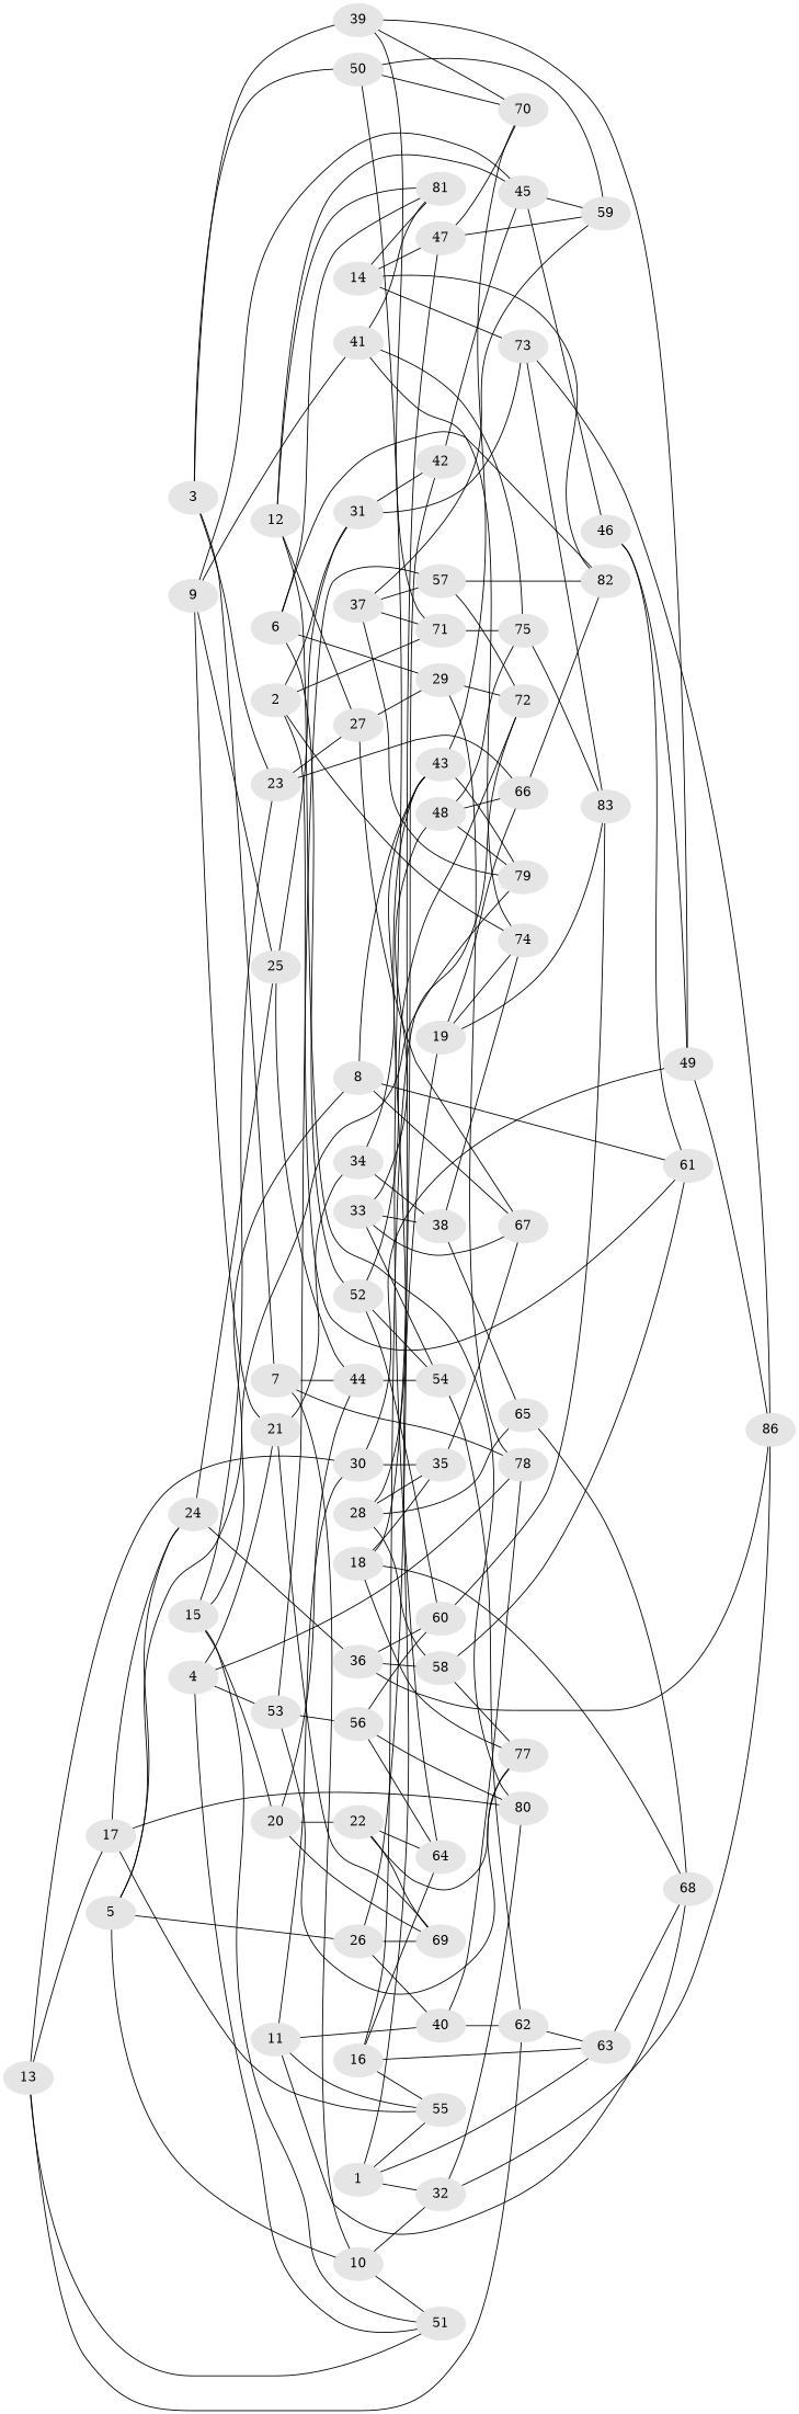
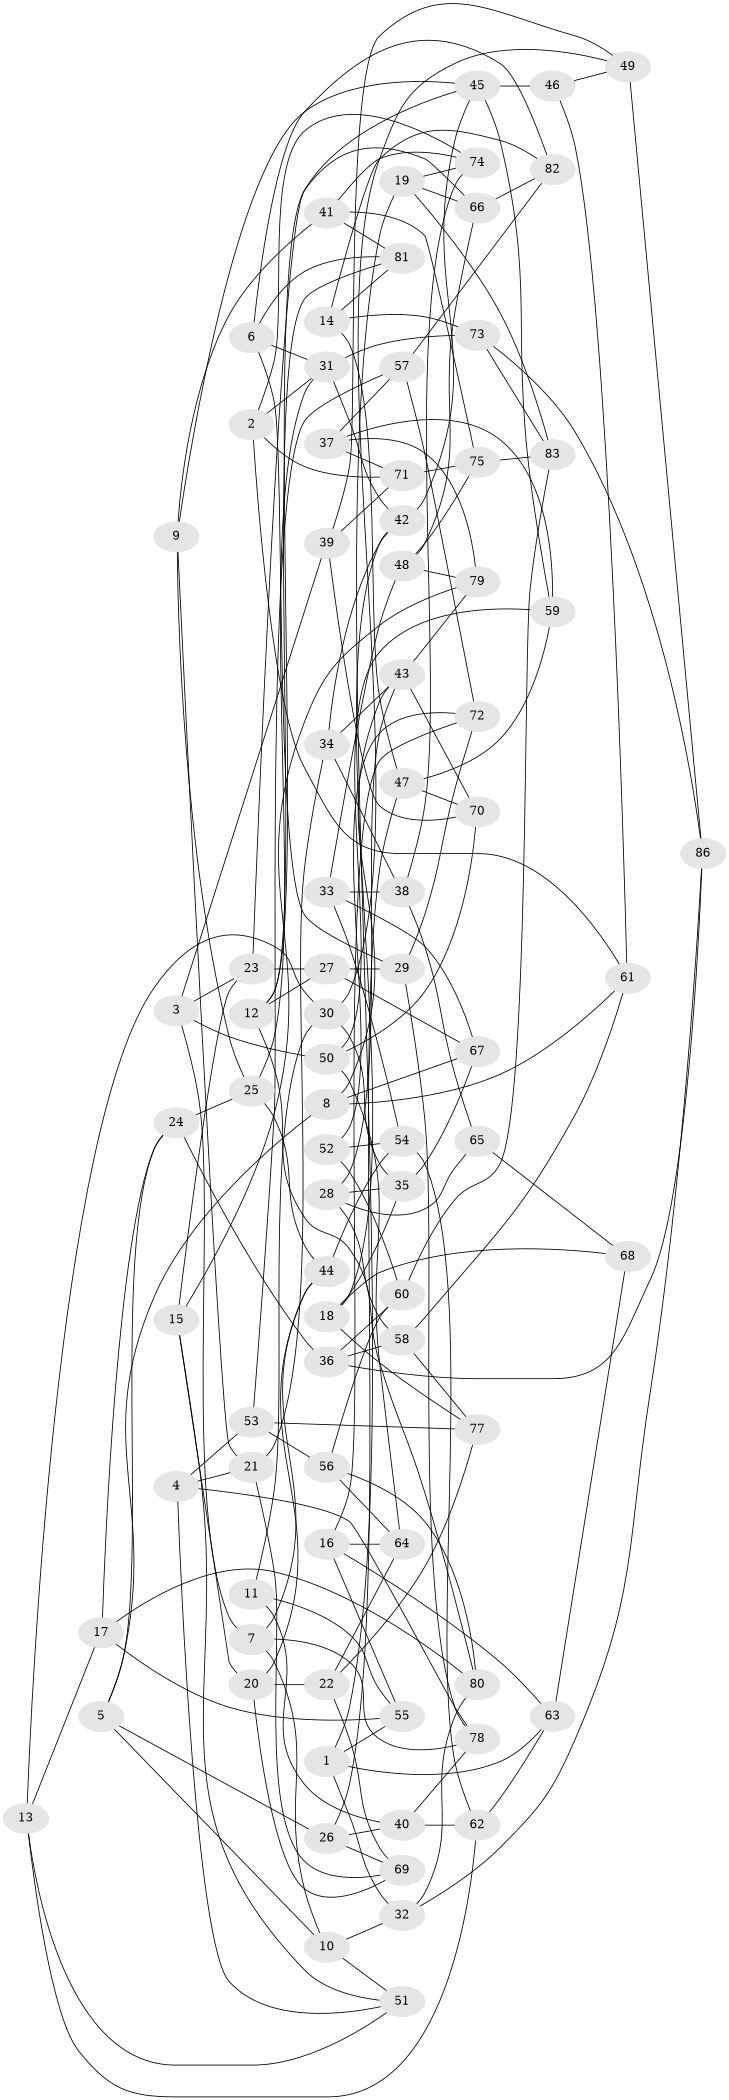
  graph {
    rankdir=LR
    node [color=gray90 style=filled]
    1
    19
    32
    55
    63
    74
    66
    83
    80
    n10 [label=86]
    68
    2
    31
    61
    71
    73
    42
    75
    3
    7
    23
    39
    50
    78
    10
    44
    27
    49
    70
    64
    59
    4
    21
    51
    53
    69
    34
    77
    57
    56
    5
    8
    24
    26
    43
    67
    25
    36
    40
    47
    6
    29
    52
    81
    82
    72
    54
    60
    79
    9
    41
    45
    46
    11
    30
    35
    62
    12
    13
    17
    14
    15
    20
    22
    16
    18
    38
    58
    28
    65
    33
    48
    37
    1 -- 19
    1 -- 32
    1 -- 55
    1 -- 63
    19 -- 74
    19 -- 66
    19 -- 83
    32 -- 80
    32 -- n10
    63 -- 68
    66 -- 82
    2 -- 74
    2 -- 31
    2 -- 61
    2 -- 71
    31 -- 73
    31 -- 42
    71 -- 75
    73 -- 83
    73 -- n10
    42 -- 45
    75 -- 83
    3 -- 7
    3 -- 23
    3 -- 39
    3 -- 50
    7 -- 78
    7 -- 10
    7 -- 44
    23 -- 66
    23 -- 27
    39 -- 71
    39 -- 49
    39 -- 70
    50 -- 70
    50 -- 64
    50 -- 59
    10 -- 32
    10 -- 51
    44 -- 54
    27 -- 67
    27 -- 29
    49 -- n10
    4 -- 78
    4 -- 21
    4 -- 51
    4 -- 53
    21 -- 69
    21 -- 34
    53 -- 77
    53 -- 57
    53 -- 56
+   34 -- 42
    34 -- 43
    34 -- 38
    57 -- 82
    57 -- 72
    56 -- 80
    56 -- 64
    56 -- 60
    5 -- 10
    5 -- 8
    5 -- 24
    5 -- 26
    8 -- 61
    8 -- 43
    8 -- 67
    24 -- 25
    24 -- 36
    26 -- 69
    26 -- 40
    26 -- 47
    43 -- 70
    43 -- 79
    25 -- 31
    25 -- 44
    36 -- n10
    36 -- 60
    36 -- 58
    40 -- 78
    40 -- 62
    47 -- 70
    47 -- 59
    6 -- 29
-   6 -- 52
+   6 -- 31
    6 -- 81
    6 -- 82
    29 -- 78
    29 -- 72
    52 -- 72
    52 -- 54
    52 -- 60
    54 -- 62
    60 -- 83
    9 -- 21
    9 -- 25
    9 -- 41
    9 -- 45
    41 -- 74
    41 -- 75
    41 -- 81
    45 -- 59
    45 -- 46
    46 -- 61
    46 -- 49
    11 -- 55
-   11 -- 68
    11 -- 40
    11 -- 30
    30 -- 49
    30 -- 35
    35 -- 67
    62 -- 63
    12 -- 80
    12 -- 27
    12 -- 81
    12 -- 45
    13 -- 51
    13 -- 30
    13 -- 62
    13 -- 17
    17 -- 55
    17 -- 80
    17 -- 24
    14 -- 73
    14 -- 47
    14 -- 81
    14 -- 82
    15 -- 23
    15 -- 51
    15 -- 79
    15 -- 20
    20 -- 44
    20 -- 69
    20 -- 22
    22 -- 64
    22 -- 69
    22 -- 77
    16 -- 55
    16 -- 63
    16 -- 64
    16 -- 72
    18 -- 68
    18 -- 42
    18 -- 77
    18 -- 35
    38 -- 74
    38 -- 65
    58 -- 61
    58 -- 77
    28 -- 43
    28 -- 35
    28 -- 58
    28 -- 65
    65 -- 68
    33 -- 67
    33 -- 54
    33 -- 38
    33 -- 48
    48 -- 66
    48 -- 75
    48 -- 79
    37 -- 71
    37 -- 59
    37 -- 57
    37 -- 79
  }
